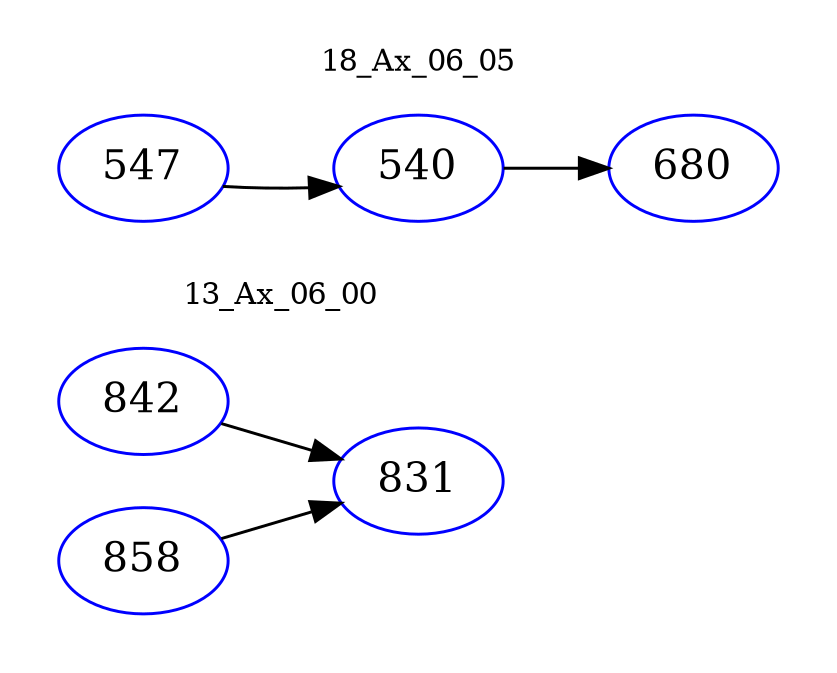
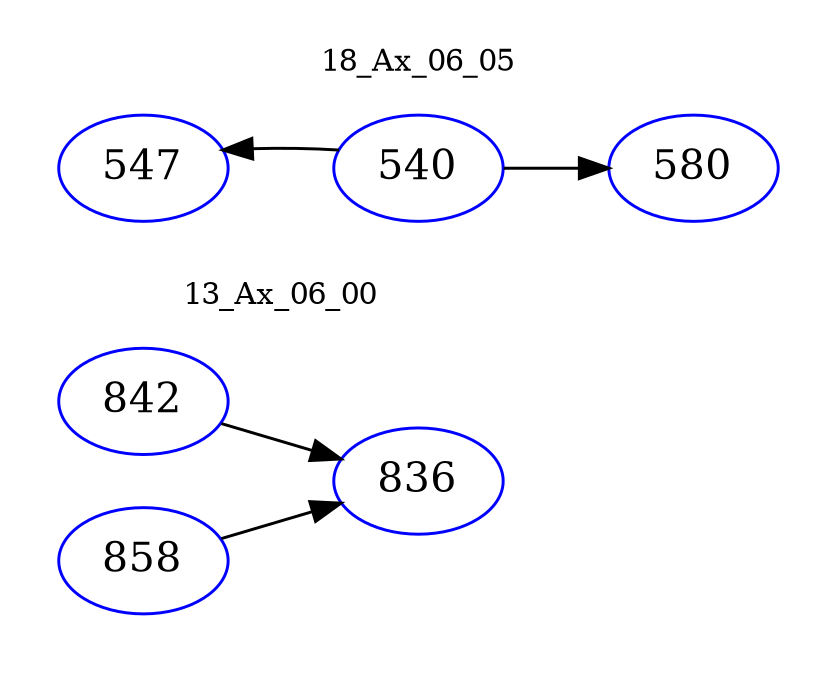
  digraph {
    rankdir=LR
    node [color=blue]
    edge [color=black]
    n1 [label=842]
-   n2 [label=831]
+   n2 [label=836]
    n3 [label=858]
    n4 [label=547]
    n5 [label=540]
-   n6 [label=680]
+   n6 [label=580]
    subgraph cluster_1 {
      color=white
      fontsize=10
      label="13_Ax_06_00"
      n1
      n2
      n3
    }
    subgraph cluster_2 {
      color=white
      fontsize=10
      label="18_Ax_06_05"
      n4
      n5
      n6
    }
    n1 -> n2
    n3 -> n2
-   n4 -> n5
+   n5 -> n4
    n5 -> n6
  }
